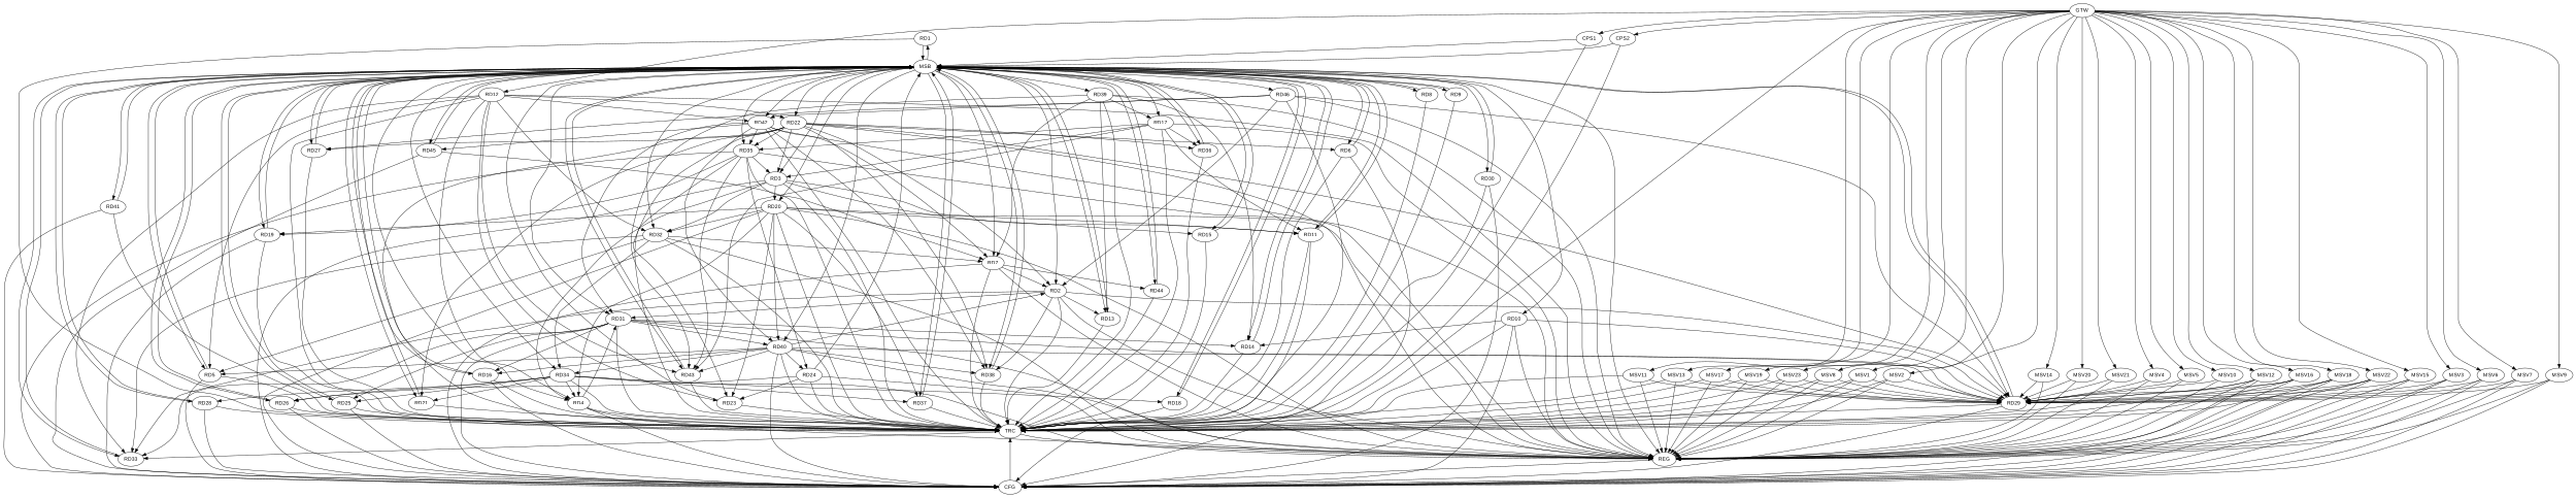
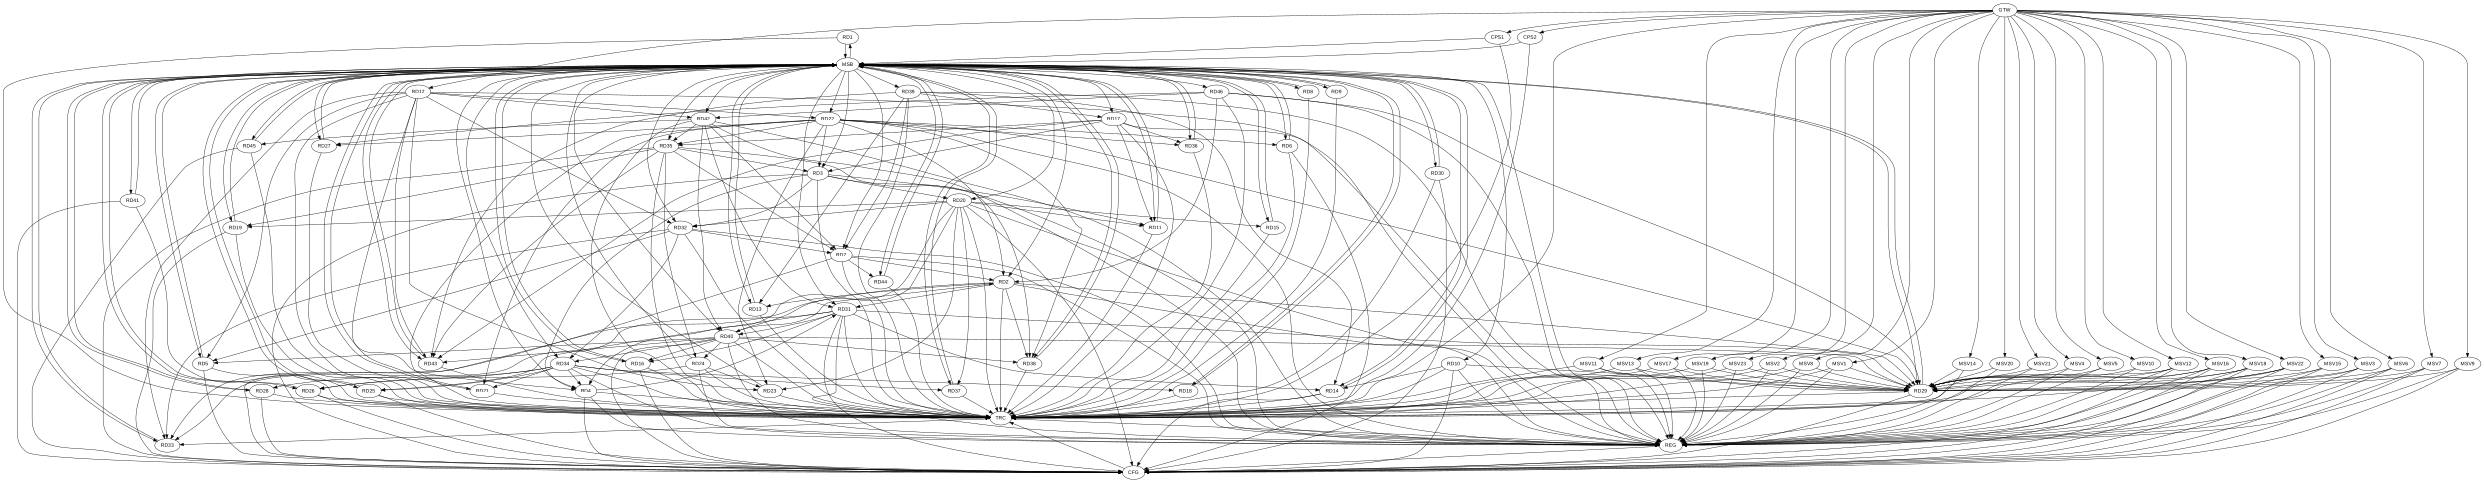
  strict digraph {
    fontname="Liberation Sans"
    node [fontname="Liberation Sans"]
    edge [fontname="Liberation Sans"]
    n1 [label=RD1]
    n2 [label=MSB]
    n3 [label=TRC]
    n4 [label=RD2]
    n5 [label=RD13]
    n6 [label=RD29]
    n7 [label=RD31]
    n8 [label=RD33]
    n9 [label=RD38]
    n10 [label=REG]
    n11 [label=RD3]
    n12 [label=RD4]
    n13 [label=RD11]
    n14 [label=RD20]
    n15 [label=RD32]
    n16 [label=RD5]
    n17 [label=RD6]
    n18 [label=RD7]
    n19 [label=RD44]
    n20 [label=RD8]
    n21 [label=RD9]
    n22 [label=RD10]
    n23 [label=RD14]
    n24 [label=RD22]
    n25 [label=RD42]
    n26 [label=RD43]
    n27 [label=RD15]
    n28 [label=RD16]
    n29 [label=RD17]
    n30 [label=RD35]
    n31 [label=RD36]
    n32 [label=RD18]
    n33 [label=RD19]
    n34 [label=RD37]
    n35 [label=RD40]
    n36 [label=RD21]
    n37 [label=RD27]
    n38 [label=RD26]
    n39 [label=RD25]
    n40 [label=RD28]
    n41 [label=RD30]
    n42 [label=RD34]
    n43 [label=RD39]
    n44 [label=RD41]
    n45 [label=RD45]
    n46 [label=RD46]
    n47 [label=CFG]
    n48 [label=RD23]
    n49 [label=RD12]
    n50 [label=RD24]
    n51 [label=CPS1]
    n52 [label=CPS2]
    n53 [label=GTW]
    n54 [label=MSV1]
    n55 [label=MSV2]
    n56 [label=MSV3]
    n57 [label=MSV4]
    n58 [label=MSV5]
    n59 [label=MSV6]
    n60 [label=MSV7]
    n61 [label=MSV8]
    n62 [label=MSV9]
    n63 [label=MSV10]
    n64 [label=MSV11]
    n65 [label=MSV12]
    n66 [label=MSV13]
    n67 [label=MSV14]
    n68 [label=MSV15]
    n69 [label=MSV16]
    n70 [label=MSV17]
    n71 [label=MSV18]
    n72 [label=MSV19]
    n73 [label=MSV20]
    n74 [label=MSV21]
    n75 [label=MSV22]
    n76 [label=MSV23]
    n1 -> n2
    n1 -> n3
    n2 -> n1
    n2 -> n4
    n2 -> n5
    n2 -> n6
    n2 -> n7
    n2 -> n8
    n2 -> n9
    n2 -> n10
    n2 -> n11
    n2 -> n12
    n2 -> n13
    n2 -> n14
    n2 -> n15
    n2 -> n16
    n2 -> n17
    n2 -> n18
    n2 -> n19
    n2 -> n20
    n2 -> n21
    n2 -> n22
    n2 -> n23
    n2 -> n24
    n2 -> n25
    n2 -> n26
    n2 -> n27
    n2 -> n28
    n2 -> n29
    n2 -> n30
    n2 -> n31
    n2 -> n32
    n2 -> n33
    n2 -> n34
    n2 -> n35
    n2 -> n36
    n2 -> n37
    n2 -> n38
    n2 -> n39
    n2 -> n40
    n2 -> n41
    n2 -> n42
    n2 -> n43
    n2 -> n44
    n2 -> n45
    n2 -> n46
    n3 -> n8
    n3 -> n10
    n4 -> n3
    n4 -> n5
    n4 -> n6
    n4 -> n7
    n4 -> n8
    n4 -> n9
    n4 -> n10
    n5 -> n2
    n5 -> n3
    n6 -> n2
    n6 -> n3
    n6 -> n47
    n7 -> n3
    n7 -> n6
    n7 -> n8
    n7 -> n10
    n7 -> n23
    n7 -> n28
    n7 -> n35
    n7 -> n39
    n7 -> n47
    n8 -> n2
    n9 -> n2
    n9 -> n3
    n10 -> n47
    n11 -> n3
    n11 -> n10
    n11 -> n12
    n11 -> n13
    n11 -> n14
    n11 -> n15
    n11 -> n47
    n12 -> n3
    n12 -> n7
    n12 -> n10
    n12 -> n47
    n13 -> n2
    n13 -> n3
    n14 -> n3
    n14 -> n10
    n14 -> n12
    n14 -> n13
    n14 -> n15
    n14 -> n27
    n14 -> n33
    n14 -> n34
    n14 -> n35
    n14 -> n47
    n14 -> n48
    n15 -> n3
    n15 -> n8
    n15 -> n10
    n15 -> n16
    n15 -> n18
    n15 -> n42
    n16 -> n2
    n16 -> n3
    n16 -> n47
    n17 -> n2
    n17 -> n3
    n17 -> n47
    n18 -> n3
    n18 -> n4
    n18 -> n10
    n18 -> n19
    n18 -> n47
    n19 -> n2
    n19 -> n3
    n20 -> n2
    n20 -> n3
    n21 -> n2
    n21 -> n3
    n22 -> n3
    n22 -> n6
    n22 -> n10
    n22 -> n23
    n22 -> n47
    n23 -> n2
    n23 -> n3
-   n13 -> n47
+   n23 -> n47
    n24 -> n3
    n24 -> n4
    n24 -> n6
    n24 -> n9
    n24 -> n10
    n24 -> n11
    n24 -> n17
    n24 -> n30
    n24 -> n31
    n24 -> n36
    n24 -> n37
    n24 -> n48
    n25 -> n3
    n25 -> n7
    n25 -> n9
    n25 -> n10
    n25 -> n18
    n25 -> n30
    n25 -> n35
    n25 -> n45
    n26 -> n2
    n26 -> n3
    n27 -> n2
    n27 -> n3
    n28 -> n2
    n28 -> n3
    n28 -> n47
    n29 -> n3
    n29 -> n10
    n29 -> n11
    n29 -> n13
    n29 -> n26
    n29 -> n30
    n29 -> n31
    n30 -> n3
    n30 -> n10
    n30 -> n11
    n30 -> n18
    n30 -> n26
    n30 -> n33
    n30 -> n47
    n30 -> n50
    n31 -> n2
    n31 -> n3
    n32 -> n2
    n32 -> n3
    n33 -> n2
    n33 -> n3
    n33 -> n47
    n34 -> n2
    n34 -> n3
    n35 -> n3
    n35 -> n4
    n35 -> n6
    n35 -> n9
    n35 -> n10
    n35 -> n16
    n35 -> n26
    n35 -> n28
    n35 -> n42
    n35 -> n47
    n35 -> n50
    n36 -> n2
    n36 -> n3
    n37 -> n2
    n37 -> n3
    n38 -> n2
    n38 -> n3
    n38 -> n47
    n39 -> n2
    n39 -> n3
    n39 -> n47
    n40 -> n2
    n40 -> n3
    n40 -> n47
    n41 -> n2
    n41 -> n3
    n41 -> n47
    n42 -> n3
    n42 -> n10
    n42 -> n12
    n42 -> n32
    n42 -> n34
    n42 -> n36
    n42 -> n38
    n42 -> n39
    n42 -> n40
    n43 -> n3
    n43 -> n5
    n43 -> n10
    n43 -> n18
    n43 -> n23
    n43 -> n26
    n43 -> n29
    n44 -> n2
    n44 -> n3
    n44 -> n47
    n45 -> n2
    n45 -> n3
    n45 -> n47
    n46 -> n3
    n46 -> n4
    n46 -> n6
    n46 -> n10
    n46 -> n25
    n46 -> n37
    n47 -> n3
    n48 -> n2
    n48 -> n3
    n49 -> n3
    n49 -> n8
    n49 -> n10
    n49 -> n12
    n49 -> n15
    n49 -> n16
    n49 -> n24
    n49 -> n25
    n49 -> n26
    n49 -> n48
    n50 -> n2
    n50 -> n3
    n50 -> n10
    n50 -> n38
    n50 -> n48
    n51 -> n2
    n51 -> n3
    n52 -> n2
    n52 -> n3
    n53 -> n3
    n53 -> n49
    n53 -> n51
    n53 -> n52
    n53 -> n54
    n53 -> n55
    n53 -> n56
    n53 -> n57
    n53 -> n58
    n53 -> n59
    n53 -> n60
    n53 -> n61
    n53 -> n62
    n53 -> n63
    n53 -> n64
    n53 -> n65
    n53 -> n66
    n53 -> n67
    n53 -> n68
    n53 -> n69
    n53 -> n70
    n53 -> n71
    n53 -> n72
    n53 -> n73
    n53 -> n74
    n53 -> n75
    n53 -> n76
    n54 -> n3
    n54 -> n6
    n54 -> n10
    n55 -> n3
    n55 -> n6
    n55 -> n10
    n56 -> n6
    n56 -> n10
    n56 -> n47
    n57 -> n6
    n57 -> n10
    n58 -> n6
    n58 -> n10
    n59 -> n6
    n59 -> n10
    n59 -> n47
    n60 -> n6
    n60 -> n10
    n60 -> n47
    n61 -> n3
    n61 -> n6
    n61 -> n10
    n62 -> n6
    n62 -> n10
    n62 -> n47
    n63 -> n6
    n63 -> n10
    n64 -> n3
    n64 -> n6
    n64 -> n10
    n65 -> n3
    n65 -> n6
    n65 -> n10
    n65 -> n47
    n66 -> n3
    n66 -> n6
    n66 -> n10
    n67 -> n6
    n67 -> n10
    n68 -> n6
    n68 -> n10
    n68 -> n47
    n69 -> n3
    n69 -> n6
    n69 -> n10
    n69 -> n47
    n70 -> n3
    n70 -> n6
    n70 -> n10
    n71 -> n3
    n71 -> n6
    n71 -> n10
    n71 -> n47
    n72 -> n3
    n72 -> n6
    n72 -> n10
    n73 -> n6
    n73 -> n10
    n74 -> n6
    n74 -> n10
    n75 -> n3
    n75 -> n6
    n75 -> n10
    n75 -> n47
    n76 -> n3
    n76 -> n6
    n76 -> n10
  }
